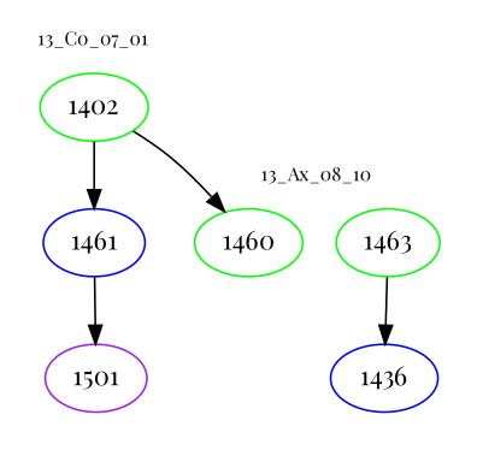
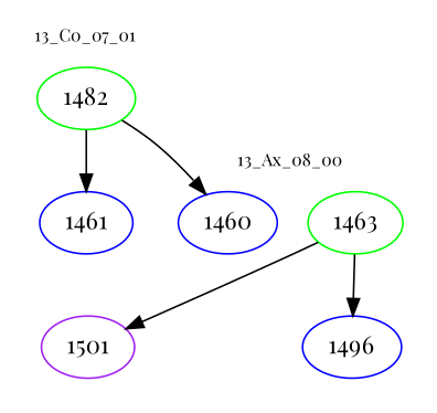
  digraph {
    fontname="Playfair Display"
    node [color=blue fontname="Playfair Display"]
    edge [color=black fontname="Playfair Display"]
    n1 [color=green label=1463]
-   n2 [label=1436]
-   n3 [color=green label=1460]
-   n4 [color=green label=1402]
+   n2 [label=1496]
+   n3 [label=1460]
+   n4 [color=green label=1482]
    n5 [label=1461]
    n6 [color=purple label=1501]
    subgraph cluster_1 {
      color=white
      fontsize=10
-     label="13_Ax_08_10"
+     label="13_Ax_08_00"
      n1
      n2
      n3
    }
    subgraph cluster_2 {
      color=white
      fontsize=10
      label="13_C0_07_01"
      n4
      n5
      n6
    }
    n1 -> n2
    n4 -> n3
    n4 -> n5
-   n5 -> n6
+   n1 -> n6
  }
